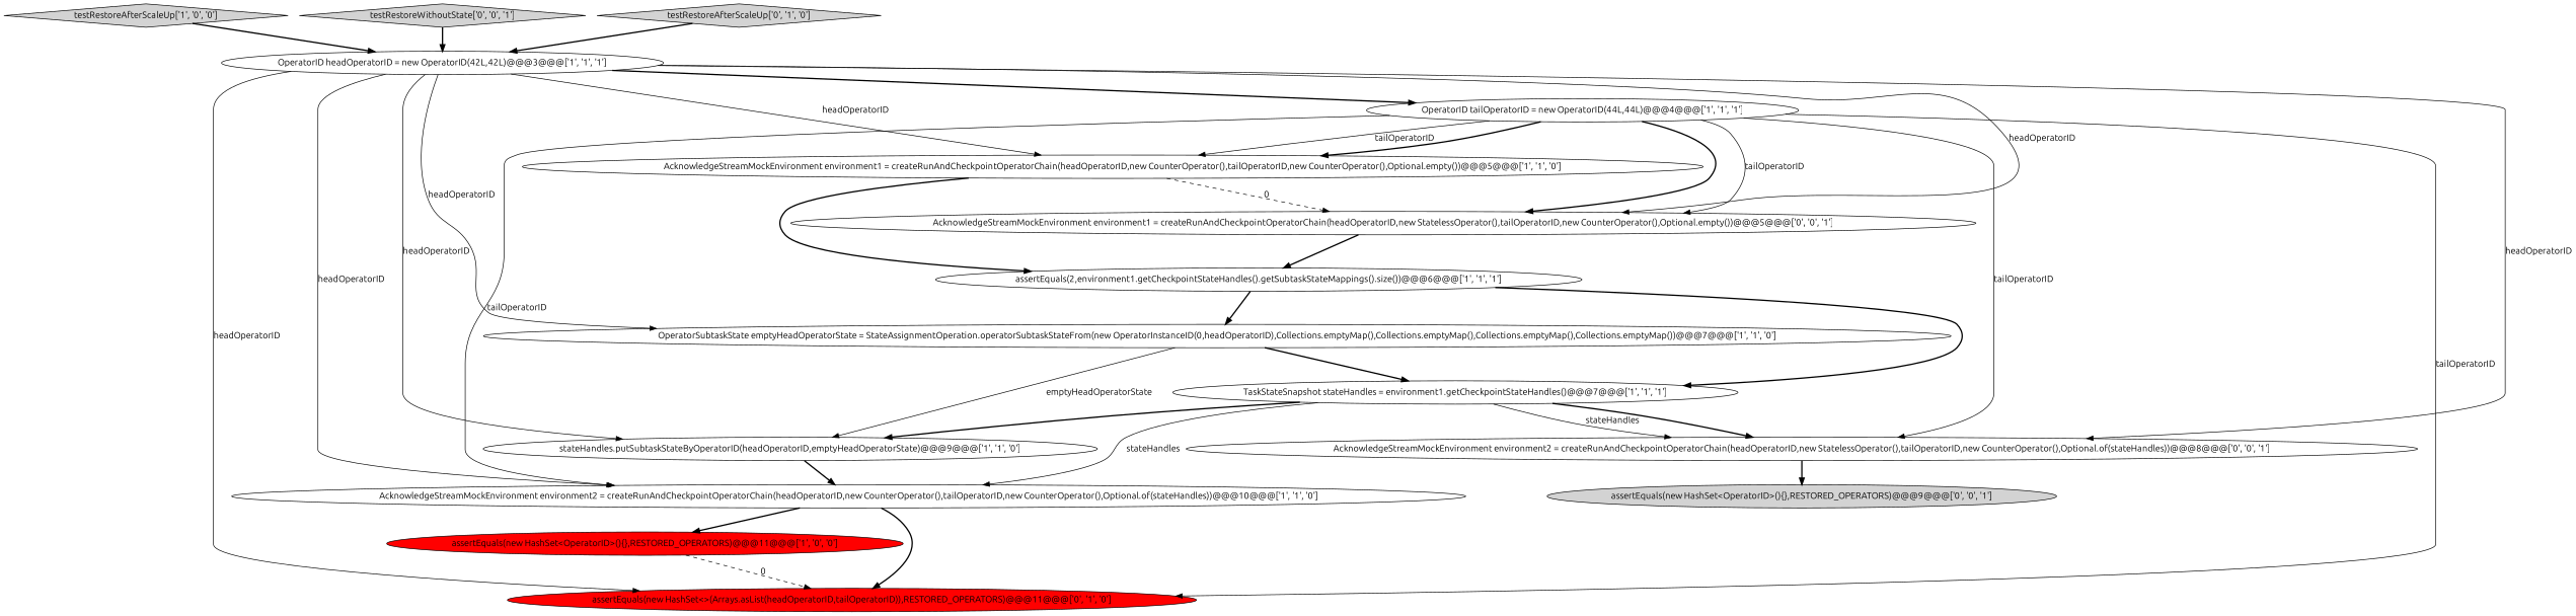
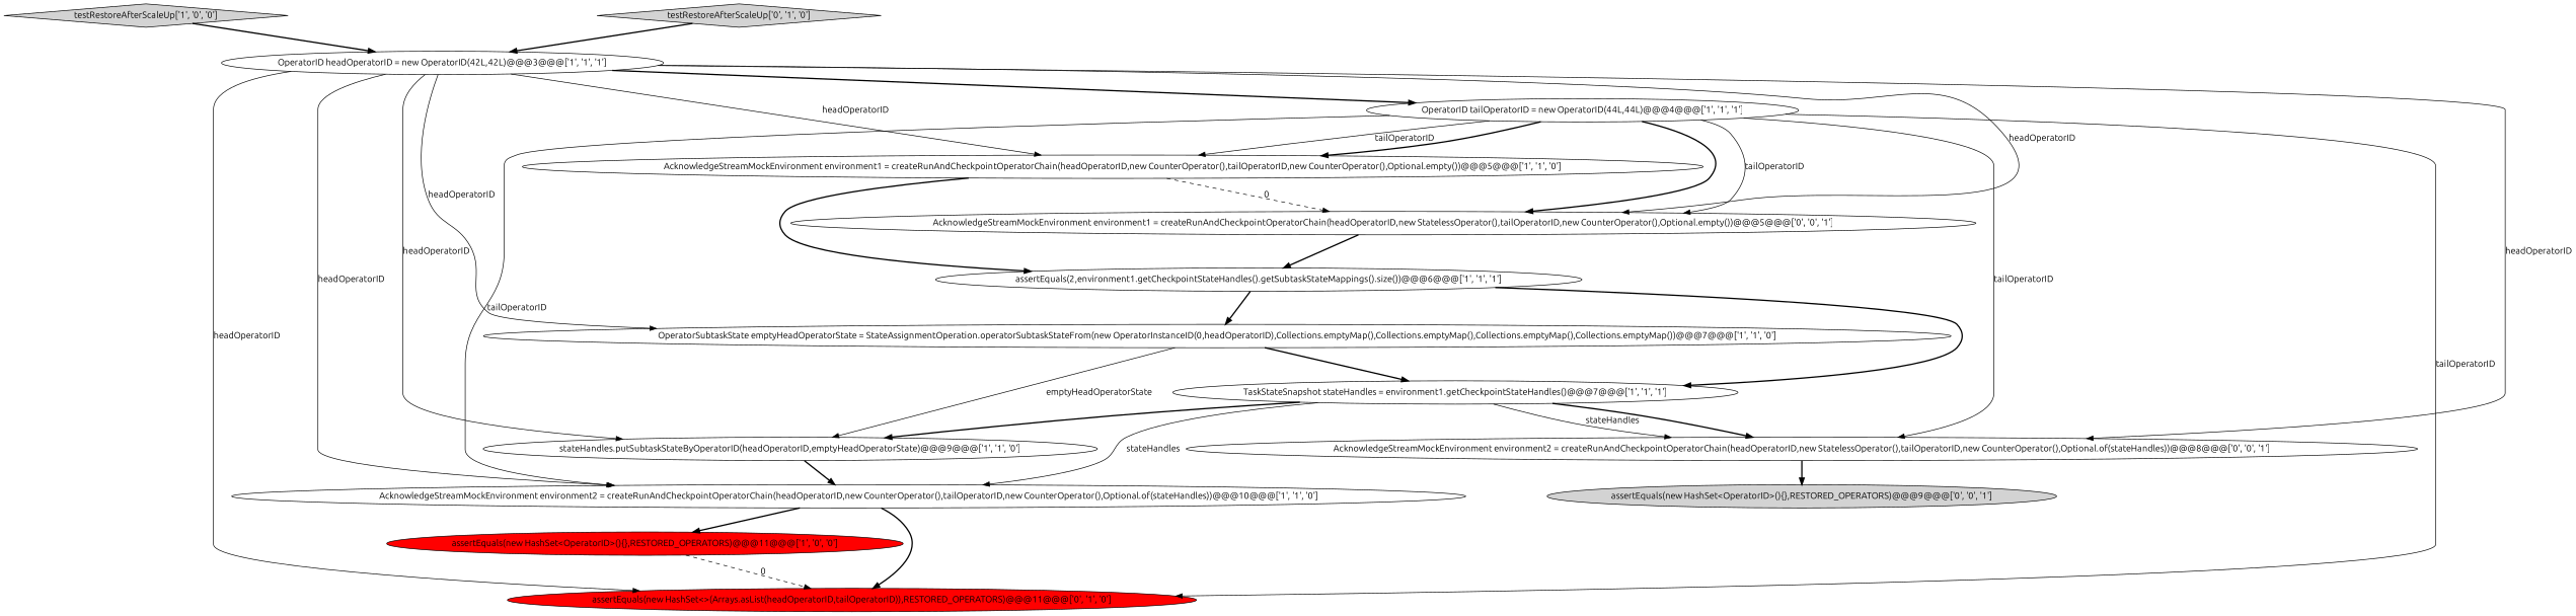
  digraph {
    fontname=Ubuntu
    node [fillcolor=white shape=ellipse style=filled fontname=Ubuntu]
    edge [style=bold fontname=Ubuntu]
    n1 [fillcolor=lightgray label="testRestoreAfterScaleUp['1', '0', '0']" shape=diamond]
    n2 [label="OperatorID headOperatorID = new OperatorID(42L,42L)@@@3@@@['1', '1', '1']"]
    n3 [label="TaskStateSnapshot stateHandles = environment1.getCheckpointStateHandles()@@@7@@@['1', '1', '1']"]
    n4 [label="AcknowledgeStreamMockEnvironment environment2 = createRunAndCheckpointOperatorChain(headOperatorID,new CounterOperator(),tailOperatorID,new CounterOperator(),Optional.of(stateHandles))@@@10@@@['1', '1', '0']"]
    n5 [label="AcknowledgeStreamMockEnvironment environment2 = createRunAndCheckpointOperatorChain(headOperatorID,new StatelessOperator(),tailOperatorID,new CounterOperator(),Optional.of(stateHandles))@@@8@@@['0', '0', '1']"]
    n6 [label="stateHandles.putSubtaskStateByOperatorID(headOperatorID,emptyHeadOperatorState)@@@9@@@['1', '1', '0']"]
    n7 [label="OperatorSubtaskState emptyHeadOperatorState = StateAssignmentOperation.operatorSubtaskStateFrom(new OperatorInstanceID(0,headOperatorID),Collections.emptyMap(),Collections.emptyMap(),Collections.emptyMap(),Collections.emptyMap())@@@7@@@['1', '1', '0']"]
    n8 [label="AcknowledgeStreamMockEnvironment environment1 = createRunAndCheckpointOperatorChain(headOperatorID,new StatelessOperator(),tailOperatorID,new CounterOperator(),Optional.empty())@@@5@@@['0', '0', '1']"]
    n9 [label="assertEquals(2,environment1.getCheckpointStateHandles().getSubtaskStateMappings().size())@@@6@@@['1', '1', '1']"]
-   n10 [fillcolor=lightgray label="testRestoreWithoutState['0', '0', '1']" shape=diamond]
    n11 [fillcolor=lightgray label="assertEquals(new HashSet<OperatorID>(){},RESTORED_OPERATORS)@@@9@@@['0', '0', '1']"]
    n12 [fillcolor=lightgray label="testRestoreAfterScaleUp['0', '1', '0']" shape=diamond]
    n13 [fillcolor=red label="assertEquals(new HashSet<OperatorID>(){},RESTORED_OPERATORS)@@@11@@@['1', '0', '0']"]
    n14 [fillcolor=red label="assertEquals(new HashSet<>(Arrays.asList(headOperatorID,tailOperatorID)),RESTORED_OPERATORS)@@@11@@@['0', '1', '0']"]
    n15 [label="AcknowledgeStreamMockEnvironment environment1 = createRunAndCheckpointOperatorChain(headOperatorID,new CounterOperator(),tailOperatorID,new CounterOperator(),Optional.empty())@@@5@@@['1', '1', '0']"]
    n16 [label="OperatorID tailOperatorID = new OperatorID(44L,44L)@@@4@@@['1', '1', '1']"]
    n1 -> n2
    n2 -> n4 [label=headOperatorID style=solid]
    n2 -> n5 [label=headOperatorID style=solid]
    n2 -> n6 [label=headOperatorID style=solid]
    n2 -> n7 [label=headOperatorID style=solid]
    n2 -> n8 [label=headOperatorID style=solid]
    n2 -> n14 [label=headOperatorID style=solid]
    n2 -> n15 [label=headOperatorID style=solid]
    n2 -> n16
    n3 -> n4 [label=stateHandles style=solid]
    n3 -> n5
    n3 -> n5 [label=stateHandles style=solid]
    n3 -> n6
    n4 -> n13
    n4 -> n14
    n5 -> n11
    n6 -> n4
    n7 -> n3
    n7 -> n6 [label=emptyHeadOperatorState style=solid]
    n8 -> n9
    n9 -> n3
    n9 -> n7
-   n10 -> n2
    n12 -> n2
    n13 -> n14 [label=0 style=dashed]
    n15 -> n8 [label=0 style=dashed]
    n15 -> n9
    n16 -> n4 [label=tailOperatorID style=solid]
    n16 -> n5 [label=tailOperatorID style=solid]
    n16 -> n8 [label=tailOperatorID style=solid]
    n16 -> n8
    n16 -> n14 [label=tailOperatorID style=solid]
    n16 -> n15 [label=tailOperatorID style=solid]
    n16 -> n15
  }
